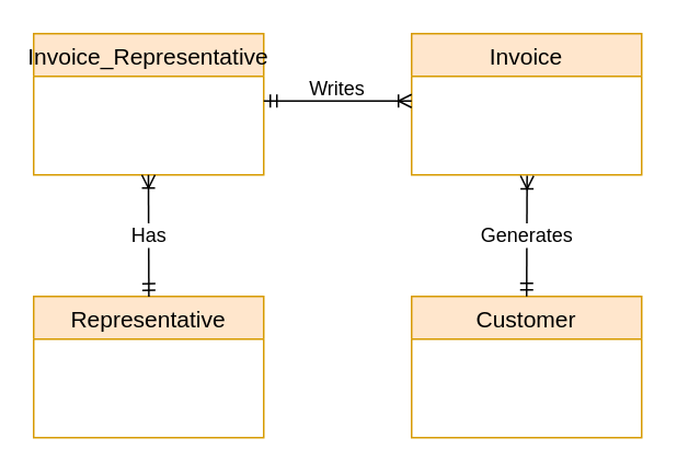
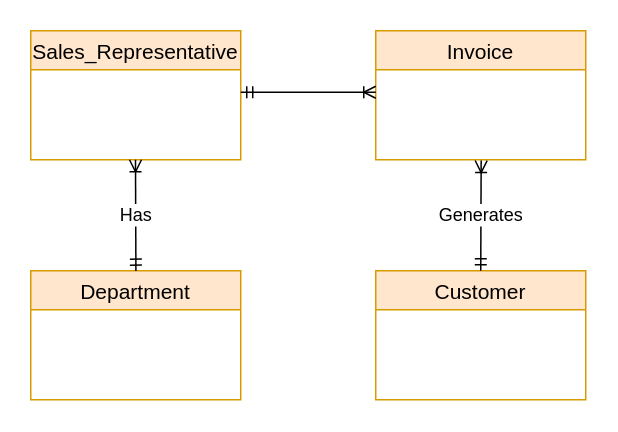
  <mxCell id="0" />
  <mxCell id="1" parent="0" />
- <mxCell id="2" value="Invoice_Representative" style="swimlane;fontStyle=0;childLayout=stackLayout;horizontal=1;startSize=26;horizontalStack=0;resizeParent=1;resizeParentMax=0;resizeLast=0;collapsible=1;marginBottom=0;align=center;fontSize=14;fillColor=#ffe6cc;strokeColor=#d79b00;swimlaneFillColor=#ffffff;" parent="1" vertex="1"><mxGeometry x="20" y="20" width="140" height="86" as="geometry" /></mxCell>
+ <mxCell id="2" value="Sales_Representative" style="swimlane;fontStyle=0;childLayout=stackLayout;horizontal=1;startSize=26;horizontalStack=0;resizeParent=1;resizeParentMax=0;resizeLast=0;collapsible=1;marginBottom=0;align=center;fontSize=14;fillColor=#ffe6cc;strokeColor=#d79b00;swimlaneFillColor=#ffffff;" parent="1" vertex="1"><mxGeometry x="20" y="20" width="140" height="86" as="geometry" /></mxCell>
  <mxCell id="3" value=" " style="text;strokeColor=none;fillColor=none;spacingLeft=4;spacingRight=4;overflow=hidden;rotatable=0;points=[[0,0.5],[1,0.5]];portConstraint=eastwest;fontSize=12;" parent="2" vertex="1"><mxGeometry y="26" width="140" height="30" as="geometry" /></mxCell>
  <mxCell id="4" value=" " style="text;strokeColor=none;fillColor=none;spacingLeft=4;spacingRight=4;overflow=hidden;rotatable=0;points=[[0,0.5],[1,0.5]];portConstraint=eastwest;fontSize=12;" parent="2" vertex="1"><mxGeometry y="56" width="140" height="30" as="geometry" /></mxCell>
  <mxCell id="5" value="Invoice" style="swimlane;fontStyle=0;childLayout=stackLayout;horizontal=1;startSize=26;horizontalStack=0;resizeParent=1;resizeParentMax=0;resizeLast=0;collapsible=1;marginBottom=0;align=center;fontSize=14;fillColor=#ffe6cc;strokeColor=#d79b00;swimlaneFillColor=#ffffff;" parent="1" vertex="1"><mxGeometry x="250" y="20" width="140" height="86" as="geometry" /></mxCell>
  <mxCell id="6" value=" " style="text;strokeColor=none;fillColor=none;spacingLeft=4;spacingRight=4;overflow=hidden;rotatable=0;points=[[0,0.5],[1,0.5]];portConstraint=eastwest;fontSize=12;" parent="5" vertex="1"><mxGeometry y="26" width="140" height="30" as="geometry" /></mxCell>
  <mxCell id="7" value=" " style="text;strokeColor=none;fillColor=none;spacingLeft=4;spacingRight=4;overflow=hidden;rotatable=0;points=[[0,0.5],[1,0.5]];portConstraint=eastwest;fontSize=12;" parent="5" vertex="1"><mxGeometry y="56" width="140" height="30" as="geometry" /></mxCell>
- <mxCell id="8" value="Representative" style="swimlane;fontStyle=0;childLayout=stackLayout;horizontal=1;startSize=26;horizontalStack=0;resizeParent=1;resizeParentMax=0;resizeLast=0;collapsible=1;marginBottom=0;align=center;fontSize=14;fillColor=#ffe6cc;strokeColor=#d79b00;swimlaneFillColor=#ffffff;" parent="1" vertex="1"><mxGeometry x="20" y="180" width="140" height="86" as="geometry" /></mxCell>
+ <mxCell id="8" value="Department" style="swimlane;fontStyle=0;childLayout=stackLayout;horizontal=1;startSize=26;horizontalStack=0;resizeParent=1;resizeParentMax=0;resizeLast=0;collapsible=1;marginBottom=0;align=center;fontSize=14;fillColor=#ffe6cc;strokeColor=#d79b00;swimlaneFillColor=#ffffff;" parent="1" vertex="1"><mxGeometry x="20" y="180" width="140" height="86" as="geometry" /></mxCell>
  <mxCell id="9" value=" " style="text;strokeColor=none;fillColor=none;spacingLeft=4;spacingRight=4;overflow=hidden;rotatable=0;points=[[0,0.5],[1,0.5]];portConstraint=eastwest;fontSize=12;" parent="8" vertex="1"><mxGeometry y="26" width="140" height="30" as="geometry" /></mxCell>
  <mxCell id="10" value=" " style="text;strokeColor=none;fillColor=none;spacingLeft=4;spacingRight=4;overflow=hidden;rotatable=0;points=[[0,0.5],[1,0.5]];portConstraint=eastwest;fontSize=12;" parent="8" vertex="1"><mxGeometry y="56" width="140" height="30" as="geometry" /></mxCell>
  <mxCell id="11" value="Customer" style="swimlane;fontStyle=0;childLayout=stackLayout;horizontal=1;startSize=26;horizontalStack=0;resizeParent=1;resizeParentMax=0;resizeLast=0;collapsible=1;marginBottom=0;align=center;fontSize=14;fillColor=#ffe6cc;strokeColor=#d79b00;swimlaneFillColor=#ffffff;" parent="1" vertex="1"><mxGeometry x="250" y="180" width="140" height="86" as="geometry" /></mxCell>
  <mxCell id="12" value=" " style="text;strokeColor=none;fillColor=none;spacingLeft=4;spacingRight=4;overflow=hidden;rotatable=0;points=[[0,0.5],[1,0.5]];portConstraint=eastwest;fontSize=12;" parent="11" vertex="1"><mxGeometry y="26" width="140" height="30" as="geometry" /></mxCell>
  <mxCell id="13" value=" " style="text;strokeColor=none;fillColor=none;spacingLeft=4;spacingRight=4;overflow=hidden;rotatable=0;points=[[0,0.5],[1,0.5]];portConstraint=eastwest;fontSize=12;" parent="11" vertex="1"><mxGeometry y="56" width="140" height="30" as="geometry" /></mxCell>
  <mxCell id="14" value="" style="fontSize=12;html=1;endArrow=ERoneToMany;startArrow=ERmandOne;entryX=0;entryY=0.5;entryDx=0;entryDy=0;exitX=1;exitY=0.5;exitDx=0;exitDy=0;" parent="1" source="3" target="6" edge="1"><mxGeometry width="100" height="100" relative="1" as="geometry"><mxPoint x="180" y="70" as="sourcePoint" /><mxPoint x="280" y="-40" as="targetPoint" /></mxGeometry></mxCell>
- <mxCell id="15" value="Writes" style="text;strokeColor=none;fillColor=none;spacingLeft=4;spacingRight=4;overflow=hidden;rotatable=0;points=[[0,0.5],[1,0.5]];portConstraint=eastwest;fontSize=12;align=center;" parent="1" vertex="1"><mxGeometry x="180" y="40" width="50" height="30" as="geometry" /></mxCell>
  <mxCell id="16" value="Has" style="fontSize=12;html=1;endArrow=ERoneToMany;startArrow=ERmandOne;exitX=0.5;exitY=0;exitDx=0;exitDy=0;entryX=0.498;entryY=0.992;entryDx=0;entryDy=0;entryPerimeter=0;" parent="1" edge="1"><mxGeometry width="100" height="100" relative="1" as="geometry"><mxPoint x="90.11" y="180.24" as="sourcePoint" /><mxPoint x="89.83" y="106" as="targetPoint" /></mxGeometry></mxCell>
  <mxCell id="17" value="Generates" style="fontSize=12;html=1;endArrow=ERoneToMany;startArrow=ERmandOne;entryX=0.502;entryY=1.017;entryDx=0;entryDy=0;entryPerimeter=0;exitX=0.5;exitY=0;exitDx=0;exitDy=0;" parent="1" source="11" target="7" edge="1"><mxGeometry width="100" height="100" relative="1" as="geometry"><mxPoint x="300" y="160" as="sourcePoint" /><mxPoint x="360" y="130" as="targetPoint" /></mxGeometry></mxCell>
